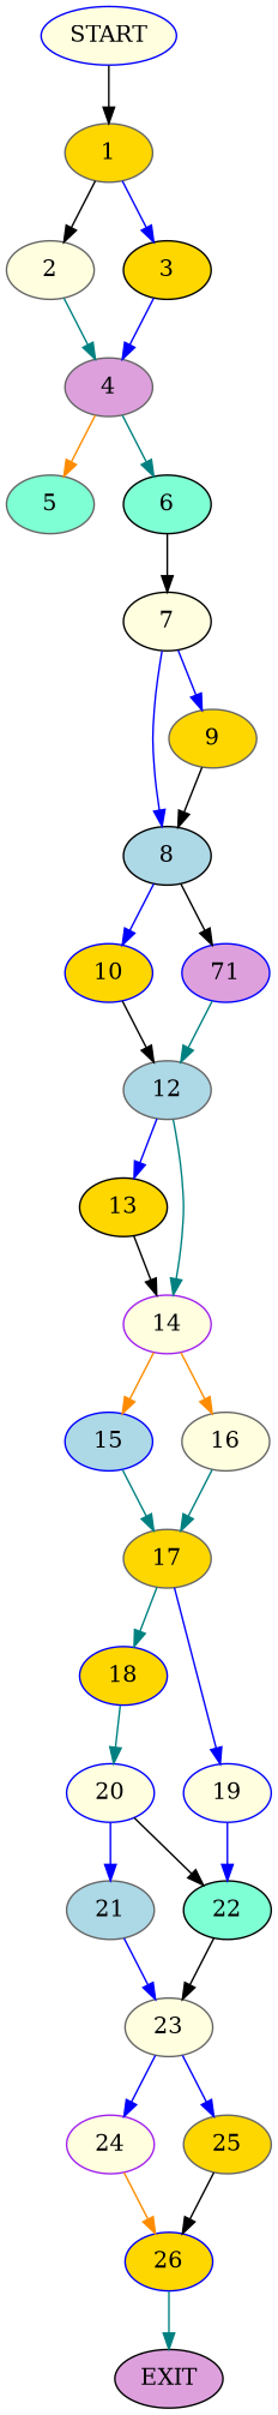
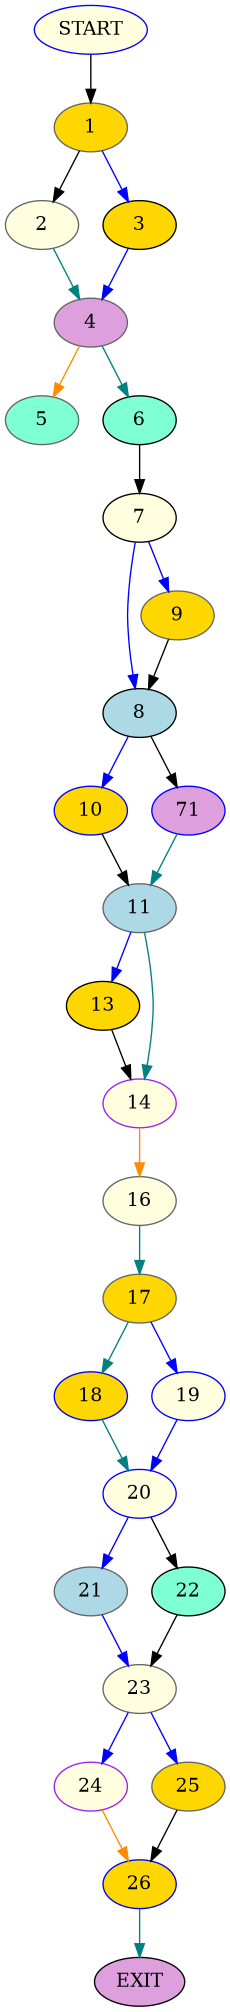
  digraph {
    node [color=gray40 fillcolor=lightyellow style=filled]
    edge [color=blue]
    n1 [color=blue label=START]
    1 [fillcolor=gold]
    2
    3 [color=black fillcolor=gold]
    n5 [color=black fillcolor=plum label=EXIT]
    4 [fillcolor=plum]
    5 [fillcolor=aquamarine]
    6 [color=black fillcolor=aquamarine]
    7 [color=black]
    8 [color=black fillcolor=lightblue]
    9 [fillcolor=gold]
    10 [color=blue fillcolor=gold]
    n13 [color=blue fillcolor=plum label=71]
-   12 [fillcolor=lightblue]
+   12 [fillcolor=lightblue label=11]
    13 [color=black fillcolor=gold]
    14 [color=purple]
-   15 [color=blue fillcolor=lightblue]
    16
    17 [fillcolor=gold]
    18 [color=blue fillcolor=gold]
    19 [color=blue]
    20 [color=blue]
    21 [fillcolor=lightblue]
    22 [color=black fillcolor=aquamarine]
    23
    24 [color=purple]
    25 [fillcolor=gold]
    26 [color=blue fillcolor=gold]
    n1 -> 1 [color=black]
    1 -> 2 [color=black]
    1 -> 3
    2 -> 4 [color=teal]
    3 -> 4
    4 -> 5 [color=darkorange]
    4 -> 6 [color=teal]
    6 -> 7 [color=black]
    7 -> 8
    7 -> 9
    8 -> 10
    8 -> n13 [color=black]
    9 -> 8 [color=black]
    10 -> 12 [color=black]
    n13 -> 12 [color=teal]
    12 -> 13
    12 -> 14 [color=teal]
    13 -> 14 [color=black]
-   14 -> 15 [color=darkorange]
    14 -> 16 [color=darkorange]
-   15 -> 17 [color=teal]
    16 -> 17 [color=teal]
    17 -> 18 [color=teal]
    17 -> 19
    18 -> 20 [color=teal]
-   19 -> 22
+   19 -> 20
    20 -> 21
    20 -> 22 [color=black]
    21 -> 23
    22 -> 23 [color=black]
    23 -> 24
    23 -> 25
    24 -> 26 [color=darkorange]
    25 -> 26 [color=black]
    26 -> n5 [color=teal]
  }
